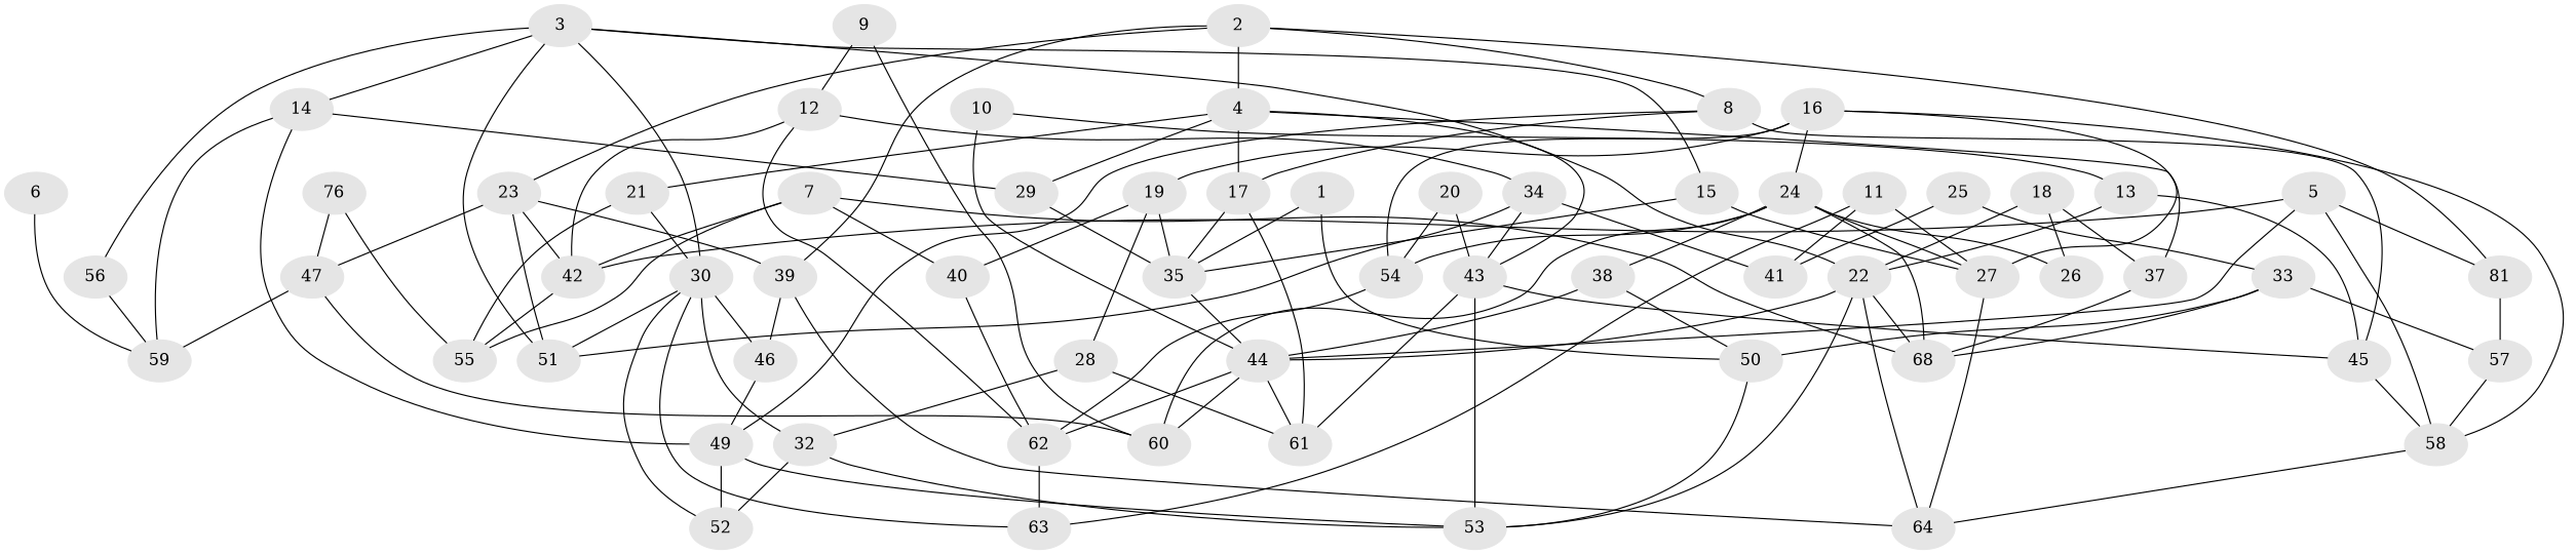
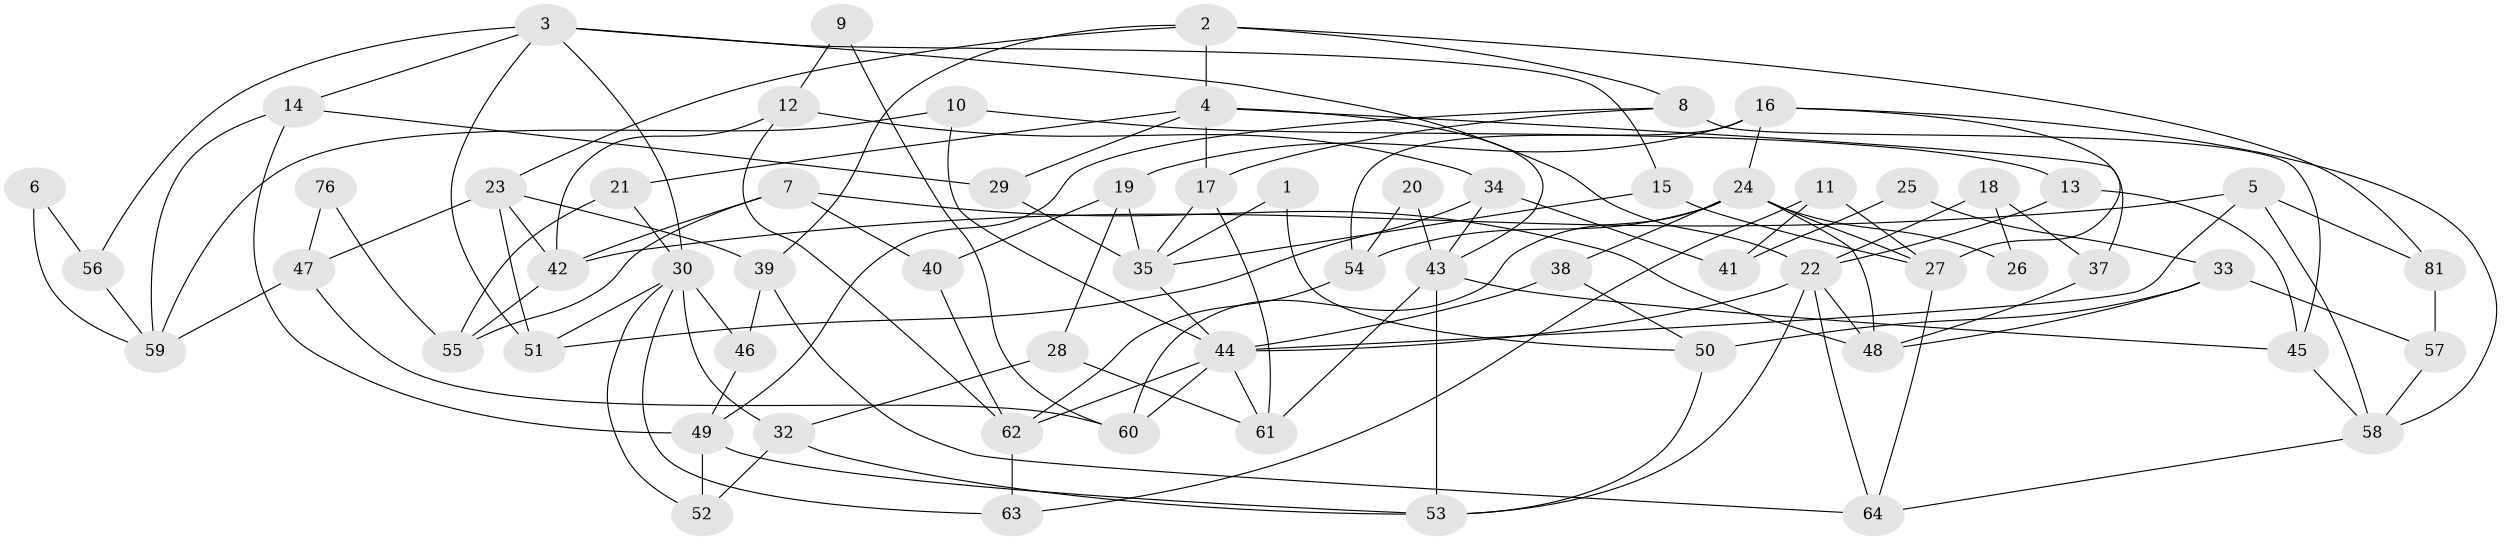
  graph {
    node [color=gray90 style=filled]
    1
    35
    50
    44
    53
    2
    4
    8
    23
    n10 [label=81]
    39
    17
    21
    29
    37
    43
    45
    49
    51
    42
    47
    57
    64
    46
    3
    14
    15
    22
    30
    56
    59
    27
-   48 [label=68]
+   48
    63
    32
    52
    61
    55
    5
    58
    60
    62
    6
    7
    40
    9
    12
    34
    10
    13
    11
    41
    16
    19
    24
    54
    28
    26
    38
    18
    20
    25
    33
    n64 [label=76]
    1 -- 35
    1 -- 50
    35 -- 44
    50 -- 53
    44 -- 61
    44 -- 60
    44 -- 62
    2 -- 4
    2 -- 8
    2 -- 23
    2 -- n10
    2 -- 39
    4 -- 17
    4 -- 21
    4 -- 29
    4 -- 37
    4 -- 43
    8 -- 17
    8 -- 45
    8 -- 49
    23 -- 39
    23 -- 51
    23 -- 42
    23 -- 47
    n10 -- 57
    39 -- 64
    39 -- 46
    17 -- 35
    17 -- 61
    21 -- 30
    21 -- 55
    29 -- 35
    37 -- 48
    43 -- 53
    43 -- 45
    43 -- 61
    45 -- 58
    49 -- 53
    49 -- 52
    42 -- 55
    47 -- 59
    47 -- 60
    57 -- 58
    46 -- 49
    3 -- 51
    3 -- 14
    3 -- 15
    3 -- 22
    3 -- 30
    3 -- 56
    14 -- 29
    14 -- 49
    14 -- 59
    15 -- 35
    15 -- 27
    22 -- 44
    22 -- 53
    22 -- 64
    22 -- 48
    30 -- 51
    30 -- 46
    30 -- 63
    30 -- 32
    30 -- 52
    56 -- 59
    27 -- 64
    32 -- 53
    32 -- 52
    5 -- 44
    5 -- n10
    5 -- 42
    5 -- 58
    58 -- 64
    62 -- 63
+   6 -- 56
    6 -- 59
    7 -- 42
    7 -- 48
    7 -- 55
    7 -- 40
    40 -- 62
    9 -- 60
    9 -- 12
    12 -- 42
    12 -- 62
    12 -- 34
    34 -- 43
    34 -- 51
    34 -- 41
    10 -- 44
+   10 -- 59
    10 -- 13
    13 -- 45
    13 -- 22
    11 -- 27
    11 -- 63
    11 -- 41
    16 -- 27
    16 -- 58
    16 -- 19
    16 -- 24
    16 -- 54
    19 -- 35
    19 -- 40
    19 -- 28
    24 -- 27
    24 -- 48
    24 -- 60
    24 -- 54
    24 -- 26
    24 -- 38
    54 -- 62
    28 -- 32
    28 -- 61
    38 -- 50
    38 -- 44
    18 -- 37
    18 -- 22
    18 -- 26
    20 -- 43
    20 -- 54
    25 -- 41
    25 -- 33
    33 -- 50
    33 -- 57
    33 -- 48
    n64 -- 47
    n64 -- 55
  }
